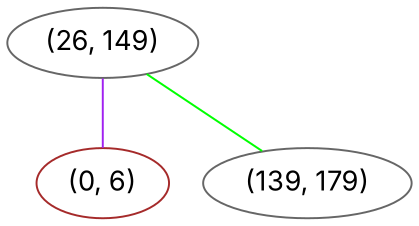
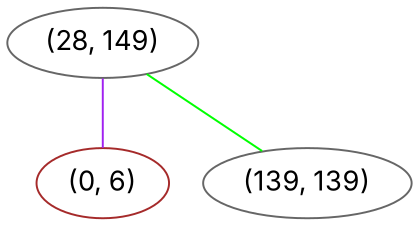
  graph {
    fontname=Inter
    node [color=gray40 fontname=Inter]
    edge [fontname=Inter]
    n1 [color=brown label="(0, 6)"]
-   "(28, 149)" [label="(26, 149)"]
-   "(139, 139)" [label="(139, 179)"]
+   "(28, 149)"
+   "(139, 139)"
    "(28, 149)" -- n1 [color=purple weight=4]
    "(28, 149)" -- "(139, 139)" [color=green weight=2]
  }
